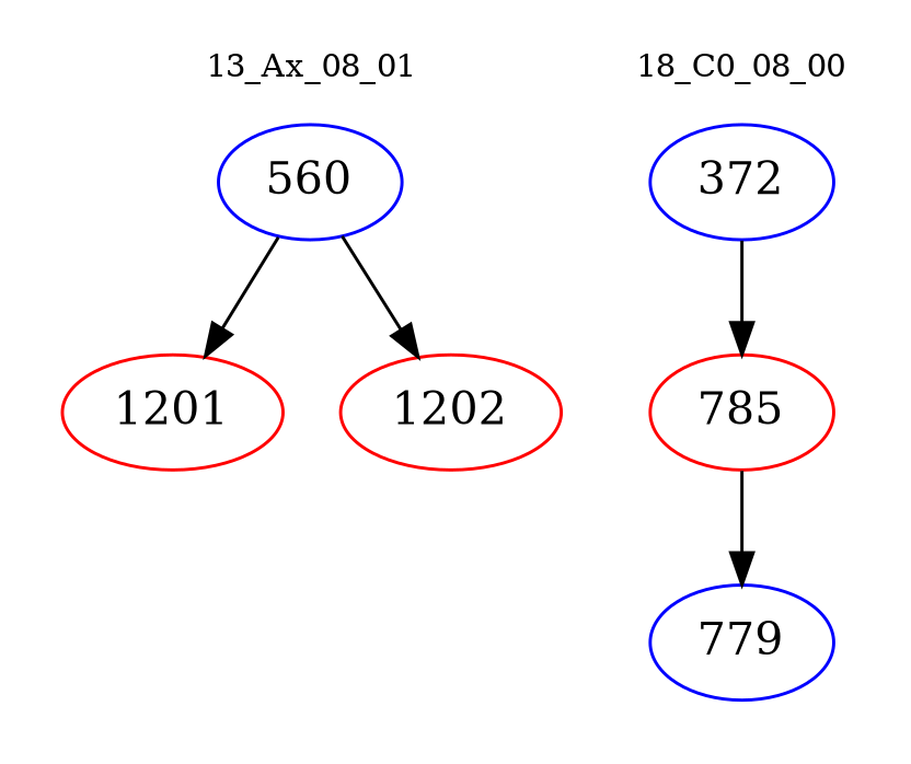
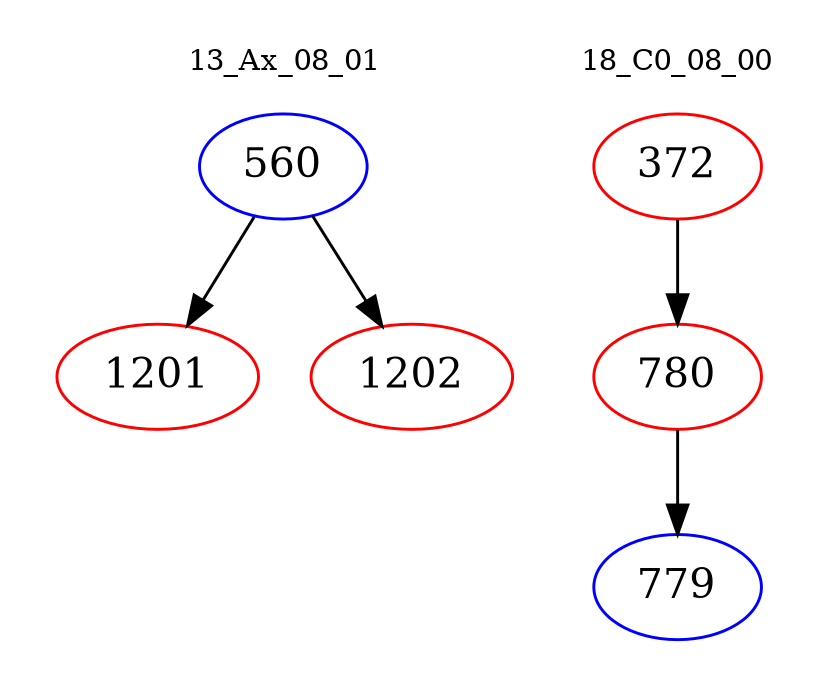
  digraph {
    node [color=blue]
    edge [color=black]
    n1 [label=560]
    n2 [color=red label=1201]
    n3 [color=red label=1202]
-   n4 [label=372]
+   n4 [color=red label=372]
    n5 [label=779]
-   n6 [color=red label=785]
+   n6 [color=red label=780]
    subgraph cluster_1 {
      color=white
      fontsize=10
      label="13_Ax_08_01"
      n1
      n2
      n3
    }
    subgraph cluster_2 {
      color=white
      fontsize=10
      label="18_C0_08_00"
      n4
      n5
      n6
    }
    n1 -> n2
    n1 -> n3
    n4 -> n6
    n6 -> n5
  }
